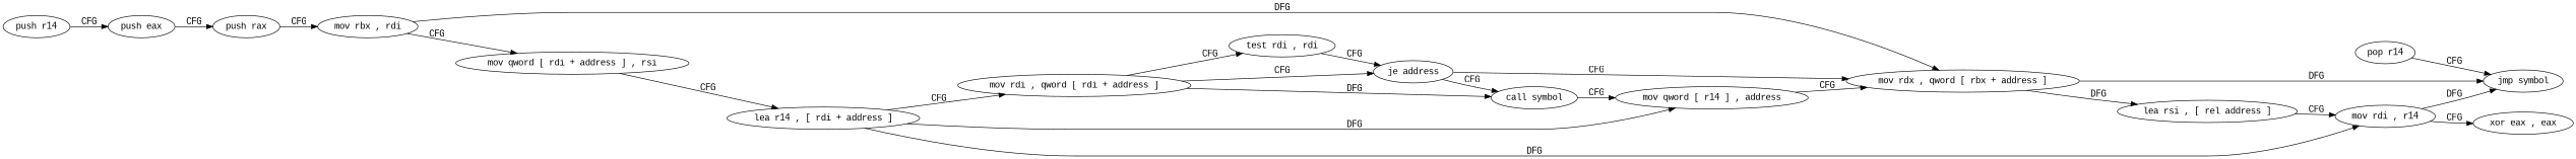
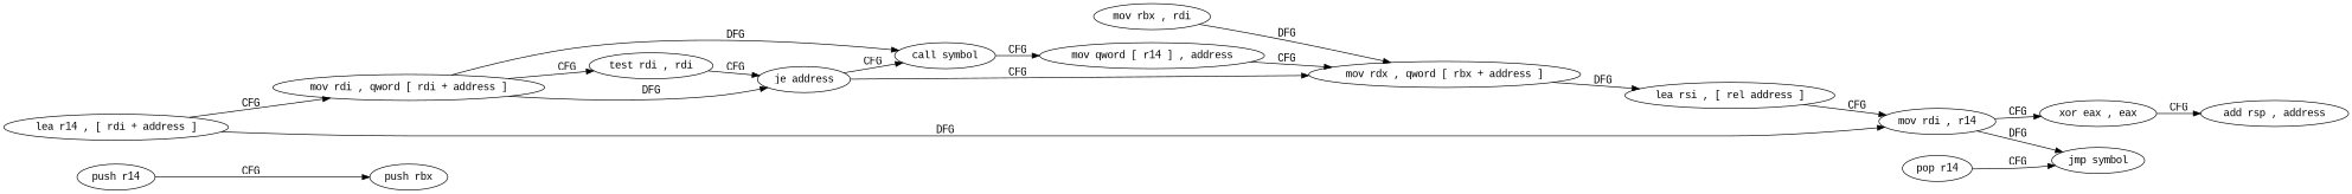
  digraph {
    fontname="Liberation Mono"
    rankdir=LR
    node [fontname="Liberation Mono"]
    edge [fontname="Liberation Mono"]
    n1 [label="push r14"]
-   n2 [label="push eax"]
-   n3 [label="push rax"]
+   n2 [label="push rbx"]
    n4 [label="mov rbx , rdi"]
-   n5 [label="mov qword [ rdi + address ] , rsi"]
    n6 [label="mov rdx , qword [ rbx + address ]"]
    n7 [label="lea r14 , [ rdi + address ]"]
    n8 [label="lea rsi , [ rel address ]"]
    n9 [label="jmp symbol"]
    n10 [label="mov rdi , qword [ rdi + address ]"]
    n11 [label="mov rdi , r14"]
    n12 [label="mov qword [ r14 ] , address"]
    n13 [label="test rdi , rdi"]
    n14 [label="je address"]
    n15 [label="call symbol"]
    n16 [label="xor eax , eax"]
+   n17 [label="add rsp , address"]
    n18 [label="pop r14"]
    n1 -> n2 [label=CFG]
-   n2 -> n3 [label=CFG]
-   n3 -> n4 [label=CFG]
-   n4 -> n5 [label=CFG]
    n4 -> n6 [label=DFG]
-   n5 -> n7 [label=CFG]
    n6 -> n8 [label=DFG]
-   n6 -> n9 [label=DFG]
    n7 -> n10 [label=CFG]
    n7 -> n11 [label=DFG]
-   n7 -> n12 [label=DFG]
    n8 -> n11 [label=CFG]
    n10 -> n13 [label=CFG]
-   n10 -> n14 [label=CFG]
+   n10 -> n14 [label=DFG]
    n10 -> n15 [label=DFG]
    n11 -> n9 [label=DFG]
    n11 -> n16 [label=CFG]
    n12 -> n6 [label=CFG]
    n13 -> n14 [label=CFG]
    n14 -> n6 [label=CFG]
    n14 -> n15 [label=CFG]
    n15 -> n12 [label=CFG]
+   n16 -> n17 [label=CFG]
    n18 -> n9 [label=CFG]
  }
